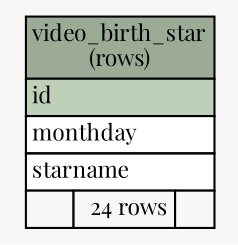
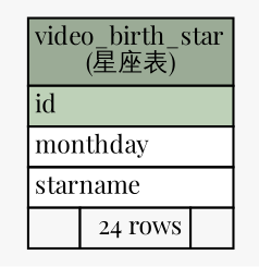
  digraph {
    bgcolor="#f7f7f7"
    fontname="Playfair Display"
    fontsize=11
    nodesep=0.18
    rankdir=RL
    ranksep=0.46
-   n1 [fontname="Playfair Display" fontsize=11 label=<     <TABLE BORDER="0" CELLBORDER="1" CELLSPACING="0" BGCOLOR="#ffffff">       <TR><TD COLSPAN="3" BGCOLOR="#9bab96" ALIGN="CENTER">video_birth_star<br/>(rows)</TD></TR>       <TR><TD PORT="id" COLSPAN="3" BGCOLOR="#bed1b8" ALIGN="LEFT">id</TD></TR>       <TR><TD PORT="monthday" COLSPAN="3" ALIGN="LEFT">monthday</TD></TR>       <TR><TD PORT="starname" COLSPAN="3" ALIGN="LEFT">starname</TD></TR>       <TR><TD ALIGN="LEFT" BGCOLOR="#f7f7f7">  </TD><TD ALIGN="RIGHT" BGCOLOR="#f7f7f7">24 rows</TD><TD ALIGN="RIGHT" BGCOLOR="#f7f7f7">  </TD></TR>     </TABLE>> shape=plaintext]
+   n1 [fontname="Playfair Display" fontsize=11 label=<     <TABLE BORDER="0" CELLBORDER="1" CELLSPACING="0" BGCOLOR="#ffffff">       <TR><TD COLSPAN="3" BGCOLOR="#9bab96" ALIGN="CENTER">video_birth_star<br/>(星座表)</TD></TR>       <TR><TD PORT="id" COLSPAN="3" BGCOLOR="#bed1b8" ALIGN="LEFT">id</TD></TR>       <TR><TD PORT="monthday" COLSPAN="3" ALIGN="LEFT">monthday</TD></TR>       <TR><TD PORT="starname" COLSPAN="3" ALIGN="LEFT">starname</TD></TR>       <TR><TD ALIGN="LEFT" BGCOLOR="#f7f7f7">  </TD><TD ALIGN="RIGHT" BGCOLOR="#f7f7f7">24 rows</TD><TD ALIGN="RIGHT" BGCOLOR="#f7f7f7">  </TD></TR>     </TABLE>> shape=plaintext]
  }
